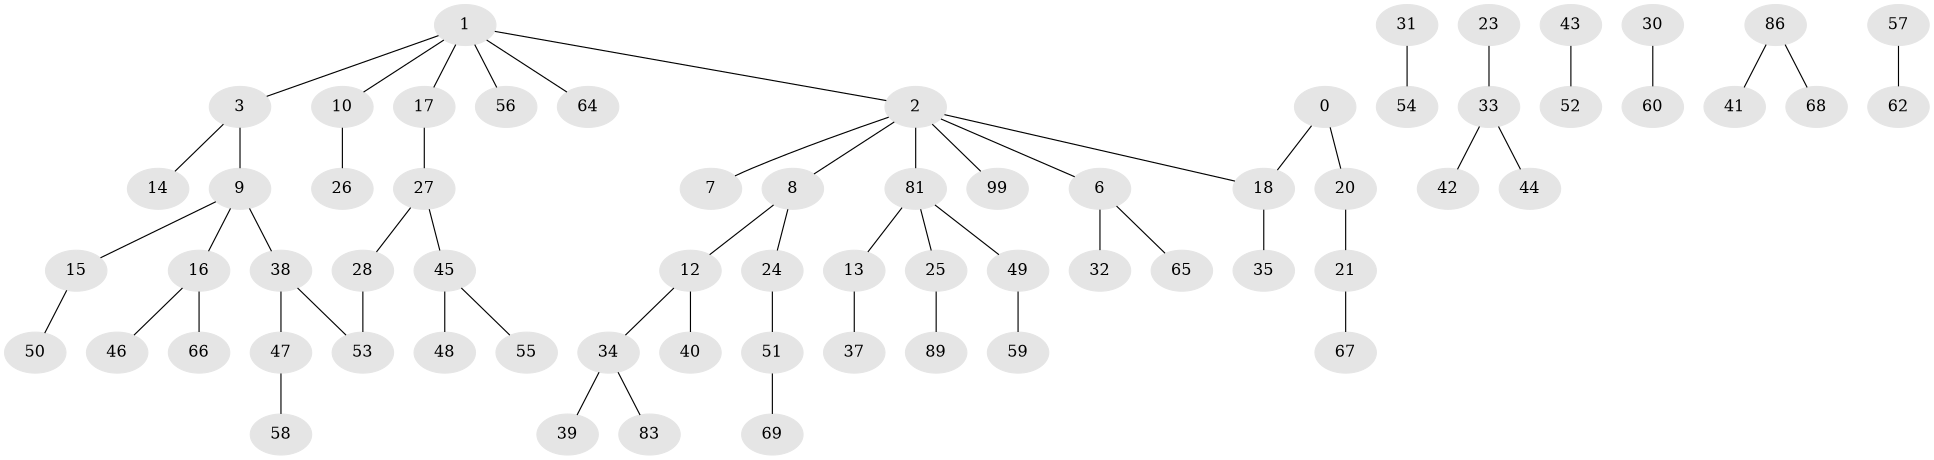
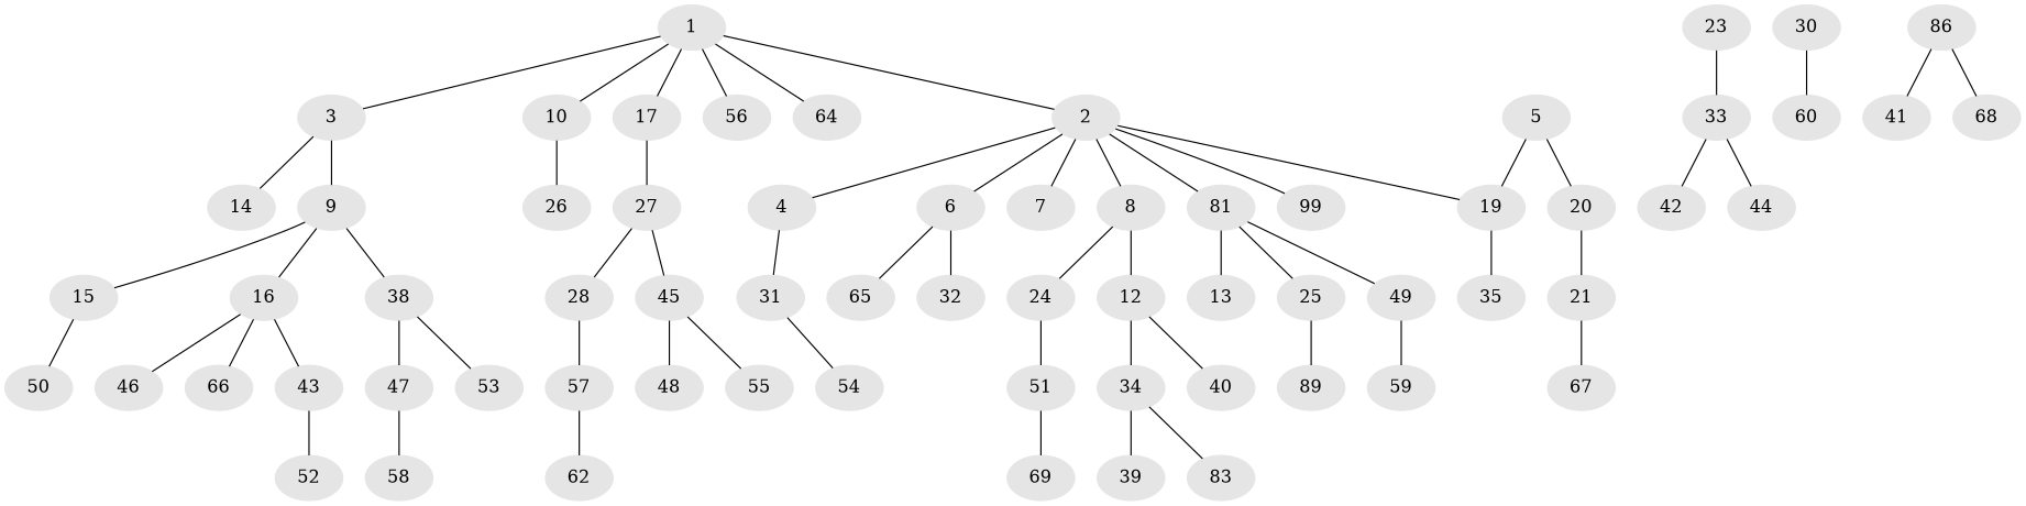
  graph {
    node [color=gray90 style=filled]
    1
    2
    3
    10
    17
    56
    64
+   4
    6
    7
    8
    n12 [label=81]
    n13 [label=99]
-   18
+   18 [label=19]
    9
    14
    26
    27
    31
-   5 [label=0]
+   5
    20
    32
    65
    12
    24
    13
    25
    49
    15
    16
    38
    54
    35
    21
    23
    33
    34
    40
    51
    50
    43
    46
    66
    47
    53
-   37
    n47 [label=89]
    59
    39
    n50 [label=83]
    52
    28
    45
    67
    30
    60
    n57 [label=86]
    41
    68
    42
    44
    n62 [label=69]
    57
    48
    55
    62
    58
    1 -- 2
    1 -- 3
    1 -- 10
    1 -- 17
    1 -- 56
    1 -- 64
+   2 -- 4
    2 -- 6
    2 -- 7
    2 -- 8
    2 -- n12
    2 -- n13
    2 -- 18
    3 -- 9
    3 -- 14
    10 -- 26
    17 -- 27
+   4 -- 31
    6 -- 32
    6 -- 65
    8 -- 12
    8 -- 24
    n12 -- 13
    n12 -- 25
    n12 -- 49
    18 -- 35
    9 -- 15
    9 -- 16
    9 -- 38
    27 -- 28
    27 -- 45
    31 -- 54
    5 -- 18
    5 -- 20
    20 -- 21
    12 -- 34
    12 -- 40
    24 -- 51
-   13 -- 37
    25 -- n47
    49 -- 59
    15 -- 50
+   16 -- 43
    16 -- 46
    16 -- 66
    38 -- 47
    38 -- 53
    21 -- 67
    23 -- 33
    33 -- 42
    33 -- 44
    34 -- 39
    34 -- n50
    51 -- n62
    43 -- 52
    47 -- 58
-   28 -- 53
+   28 -- 57
    45 -- 48
    45 -- 55
    30 -- 60
    n57 -- 41
    n57 -- 68
    57 -- 62
  }
